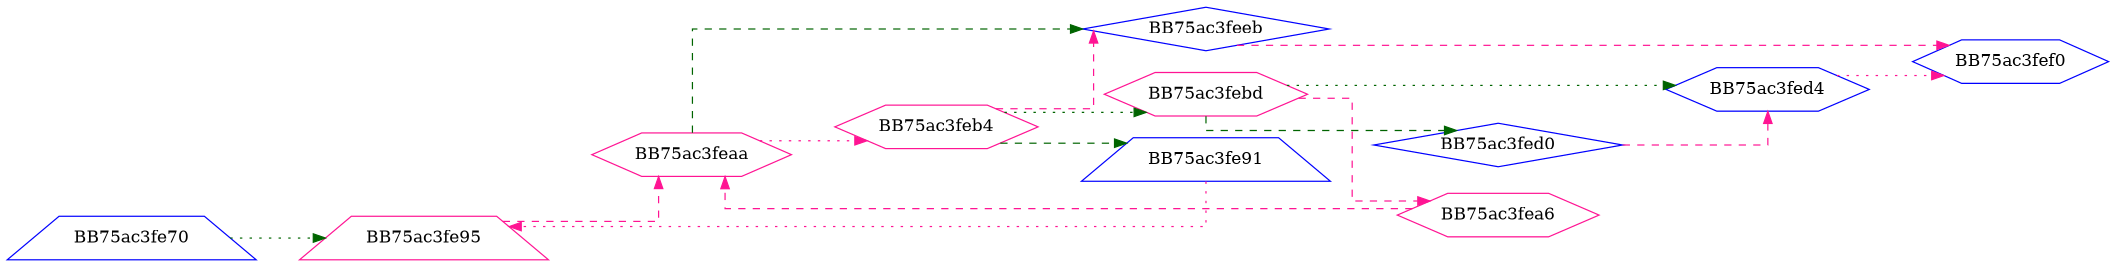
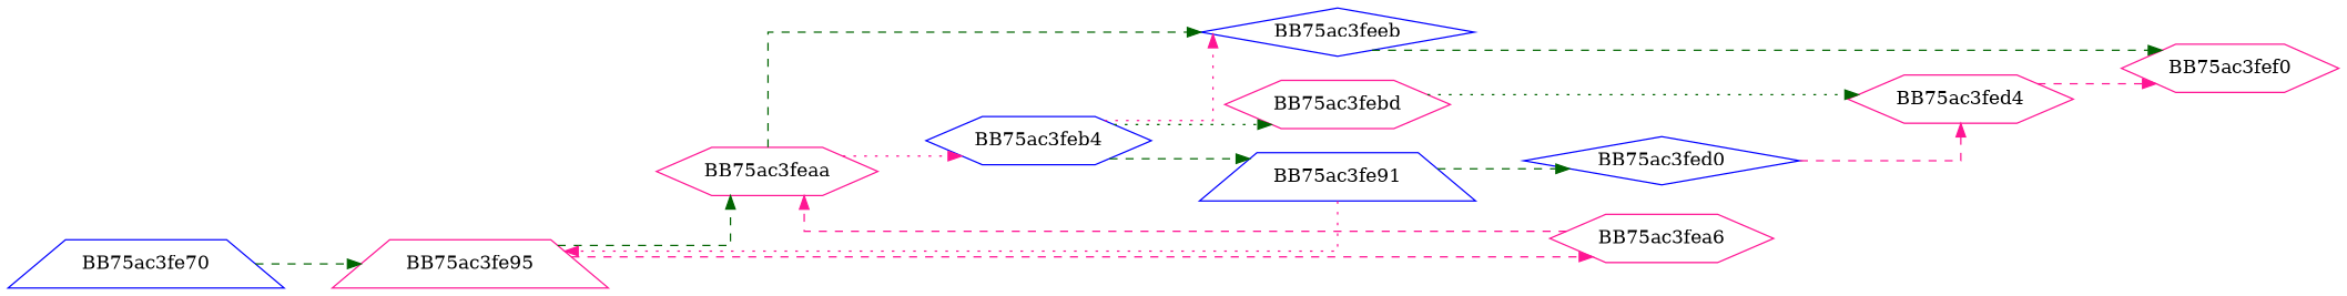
  digraph {
    rankdir=LR
    splines=ortho
    node [color=blue shape=hexagon]
    edge [color=darkgreen style=dashed]
    BB75ac3fe70 [shape=trapezium]
    BB75ac3fe95 [color=deeppink shape=trapezium]
    BB75ac3feaa [color=deeppink]
    BB75ac3fea6 [color=deeppink]
    BB75ac3fe91 [shape=trapezium]
    BB75ac3feeb [shape=diamond]
-   BB75ac3feb4 [color=deeppink]
-   BB75ac3fef0
+   BB75ac3feb4
+   BB75ac3fef0 [color=deeppink]
    BB75ac3febd [color=deeppink]
-   BB75ac3fed4
+   BB75ac3fed4 [color=deeppink]
    BB75ac3fed0 [shape=diamond]
-   BB75ac3fe70 -> BB75ac3fe95 [style=dotted]
-   BB75ac3fe95 -> BB75ac3feaa [color=deeppink]
-   BB75ac3febd -> BB75ac3fea6 [color=deeppink]
+   BB75ac3fe70 -> BB75ac3fe95
+   BB75ac3fe95 -> BB75ac3feaa
+   BB75ac3fe95 -> BB75ac3fea6 [color=deeppink]
    BB75ac3feaa -> BB75ac3feeb
    BB75ac3feaa -> BB75ac3feb4 [color=deeppink style=dotted]
    BB75ac3fea6 -> BB75ac3feaa [color=deeppink]
    BB75ac3fe91 -> BB75ac3fe95 [color=deeppink style=dotted]
-   BB75ac3feeb -> BB75ac3fef0 [color=deeppink]
+   BB75ac3feeb -> BB75ac3fef0
    BB75ac3feb4 -> BB75ac3fe91
-   BB75ac3feb4 -> BB75ac3feeb [color=deeppink]
+   BB75ac3feb4 -> BB75ac3feeb [color=deeppink style=dotted]
    BB75ac3feb4 -> BB75ac3febd [style=dotted]
    BB75ac3febd -> BB75ac3fed4 [style=dotted]
-   BB75ac3febd -> BB75ac3fed0
-   BB75ac3fed4 -> BB75ac3fef0 [color=deeppink style=dotted]
+   BB75ac3fe91 -> BB75ac3fed0
+   BB75ac3fed4 -> BB75ac3fef0 [color=deeppink]
    BB75ac3fed0 -> BB75ac3fed4 [color=deeppink]
  }
